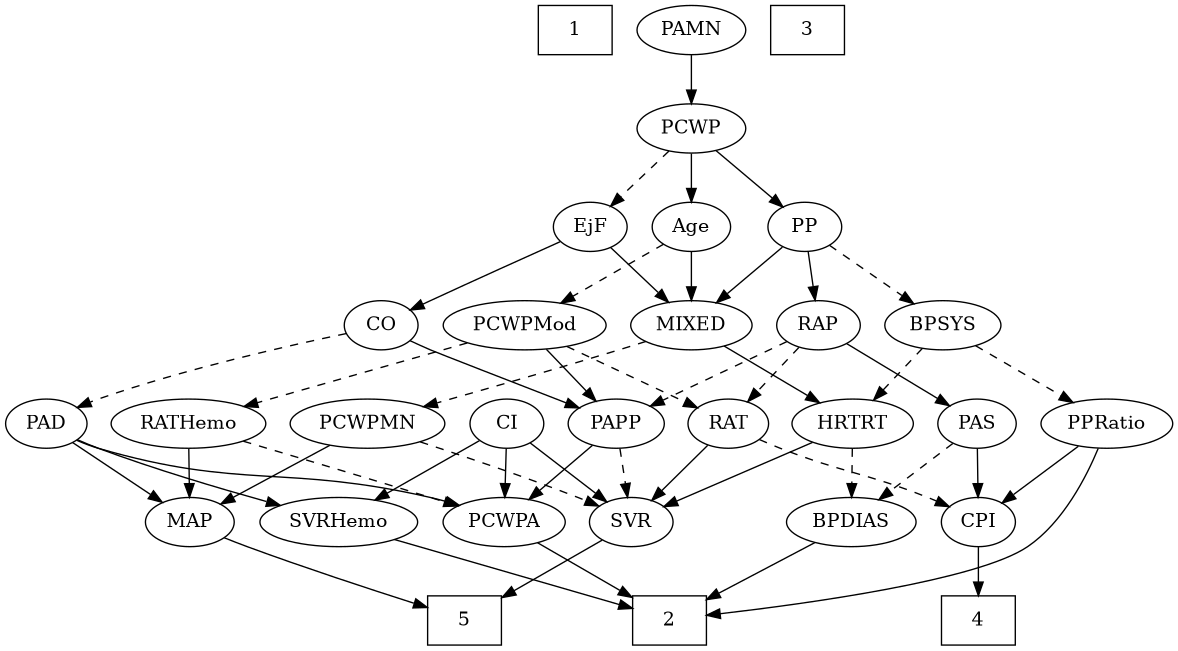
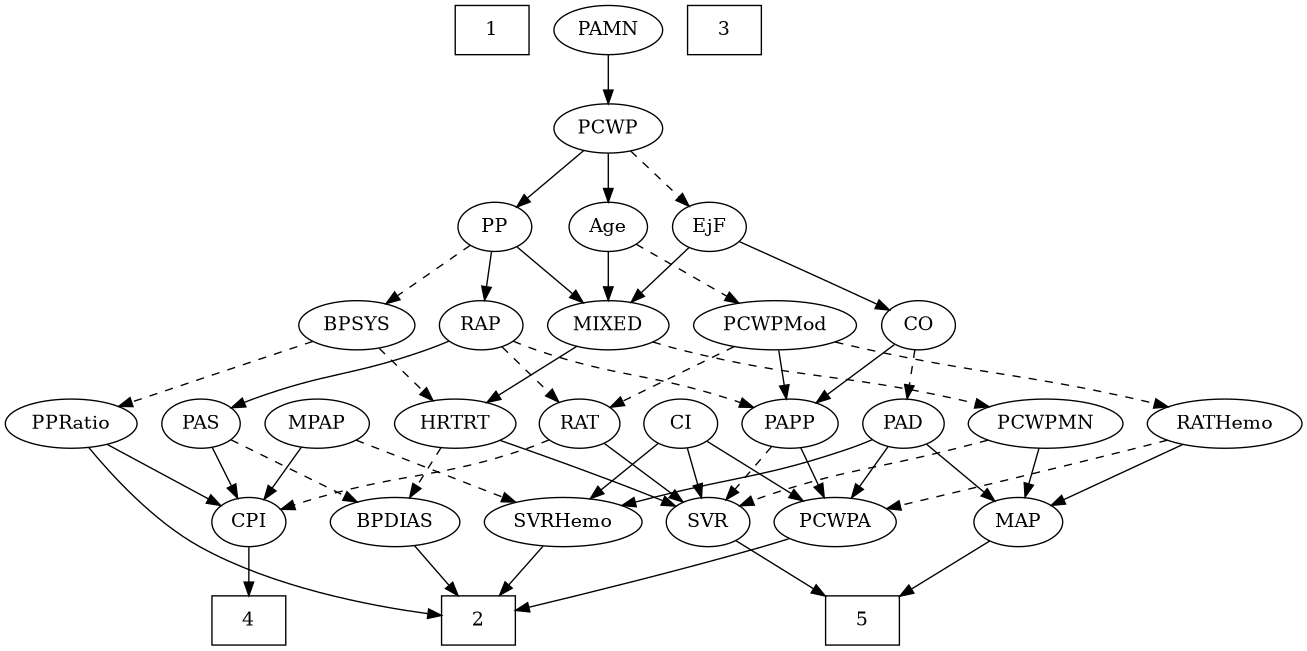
  strict digraph {
    edge [style=solid]
    1 [height=0.5 shape=box width=0.75]
    2 [height=0.5 shape=box width=0.75]
    3 [height=0.5 shape=box width=0.75]
    4 [height=0.5 shape=box width=0.75]
    5 [height=0.5 shape=box width=0.75]
    Age [height=0.5 width=0.75]
    MIXED [height=0.5 width=1.1193]
    PCWPMod [height=0.5 width=1.4443]
    PCWPMN [height=0.5 width=1.3902]
    HRTRT [height=0.5 width=1.1013]
    RAT [height=0.5 width=0.75827]
    PAPP [height=0.5 width=0.88464]
    RATHemo [height=0.5 width=1.3721]
    SVR [height=0.5 width=0.77632]
    MAP [height=0.5 width=0.84854]
    BPDIAS [height=0.5 width=1.1735]
    CPI [height=0.5 width=0.75]
    PCWPA [height=0.5 width=1.1555]
    EjF [height=0.5 width=0.75]
    CO [height=0.5 width=0.75]
    PAD [height=0.5 width=0.79437]
    SVRHemo [height=0.5 width=1.3902]
+   MPAP [height=0.5 width=0.97491]
    CI [height=0.5 width=0.75]
    RAP [height=0.5 width=0.77632]
    PAS [height=0.5 width=0.75]
    BPSYS [height=0.5 width=1.0471]
    PPRatio [height=0.5 width=1.1013]
    PAMN [height=0.5 width=1.011]
    PCWP [height=0.5 width=0.97491]
    PP [height=0.5 width=0.75]
    Age -> MIXED
    Age -> PCWPMod [style=dashed]
    MIXED -> PCWPMN [style=dashed]
    MIXED -> HRTRT
    PCWPMod -> RAT [style=dashed]
    PCWPMod -> PAPP
    PCWPMod -> RATHemo [style=dashed]
    PCWPMN -> SVR [style=dashed]
    PCWPMN -> MAP
    HRTRT -> SVR
    HRTRT -> BPDIAS [style=dashed]
    RAT -> SVR
    RAT -> CPI [style=dashed]
    PAPP -> SVR [style=dashed]
    PAPP -> PCWPA
    RATHemo -> MAP
    RATHemo -> PCWPA [style=dashed]
    SVR -> 5
    MAP -> 5
    BPDIAS -> 2
    CPI -> 4
    PCWPA -> 2
    EjF -> MIXED
    EjF -> CO
    CO -> PAPP
    CO -> PAD [style=dashed]
    PAD -> MAP
    PAD -> PCWPA
    PAD -> SVRHemo
    SVRHemo -> 2
+   MPAP -> CPI
+   MPAP -> SVRHemo [style=dashed]
    CI -> SVR
    CI -> PCWPA
    CI -> SVRHemo
    RAP -> RAT [style=dashed]
    RAP -> PAPP [style=dashed]
    RAP -> PAS
    PAS -> BPDIAS [style=dashed]
    PAS -> CPI
    BPSYS -> HRTRT [style=dashed]
    BPSYS -> PPRatio [style=dashed]
    PPRatio -> 2
    PPRatio -> CPI
    PAMN -> PCWP
    PCWP -> Age
    PCWP -> EjF [style=dashed]
    PCWP -> PP
    PP -> MIXED
    PP -> RAP
    PP -> BPSYS [style=dashed]
  }
